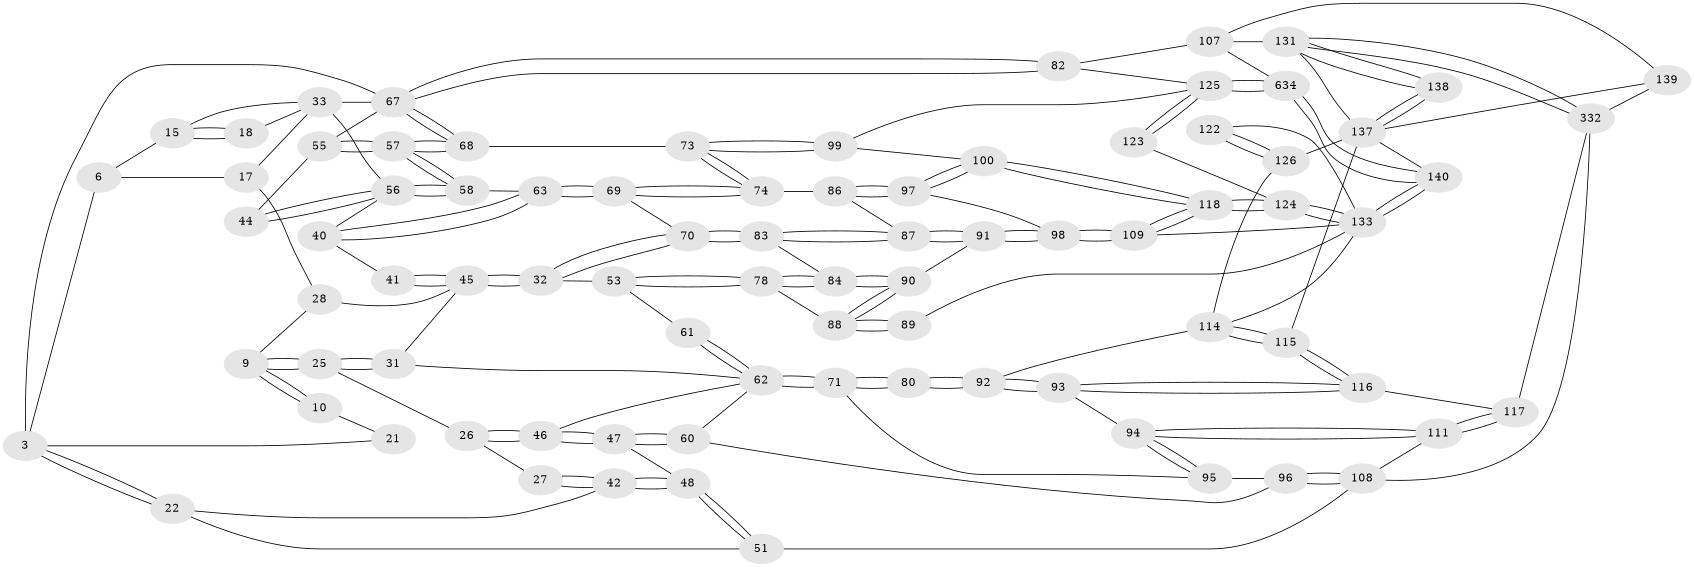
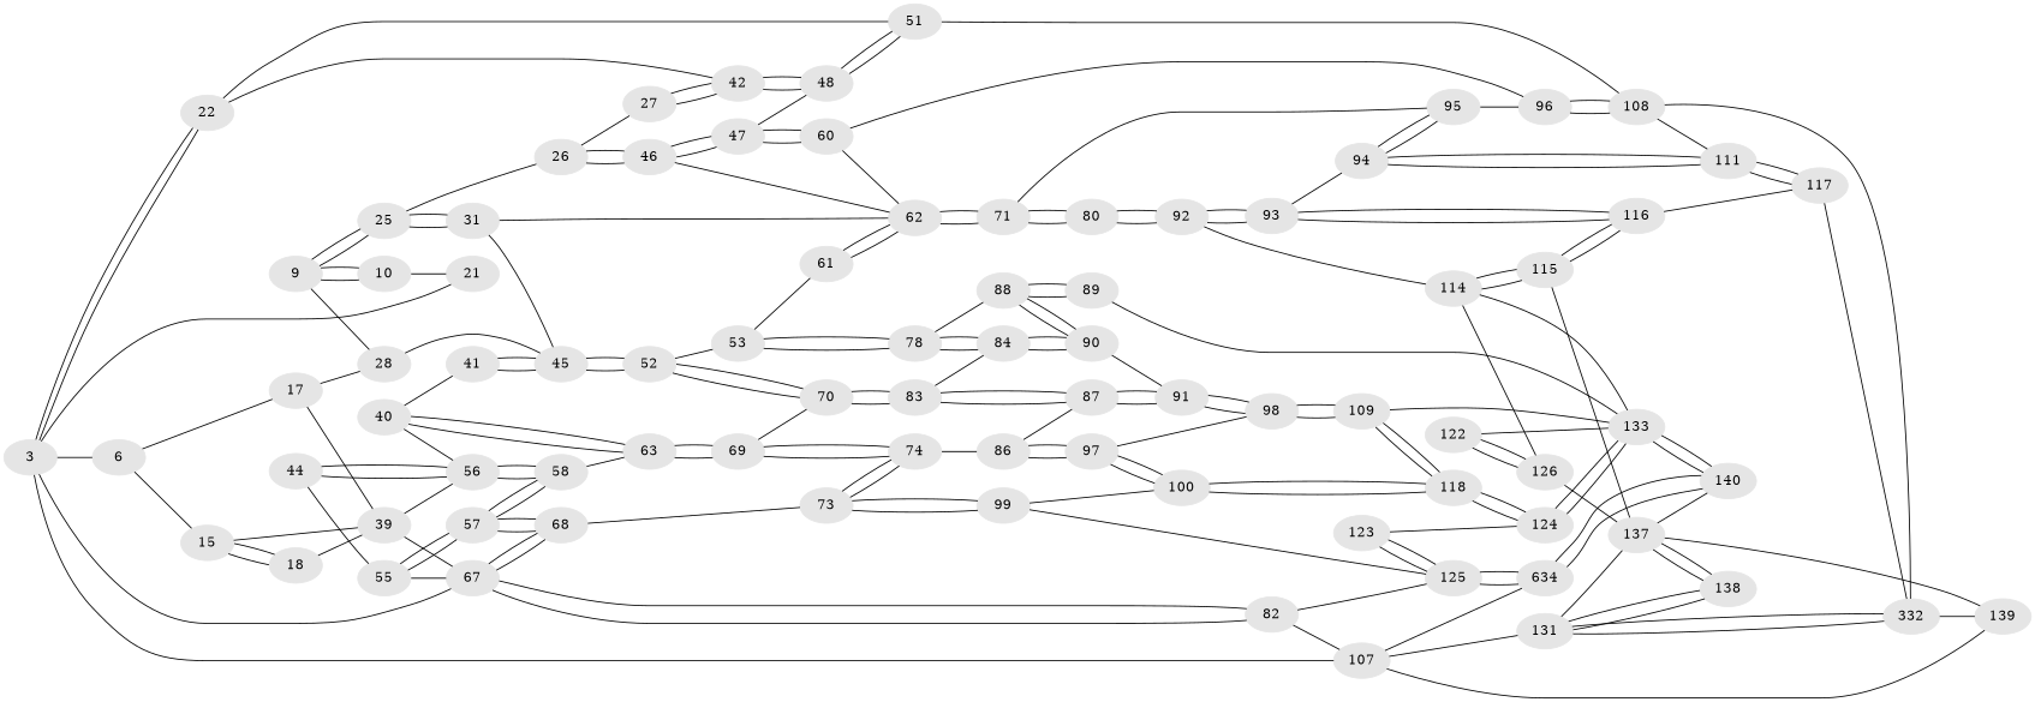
  graph {
    rankdir=LR
    node [color=gray90 style=filled]
    3 [super="+2"]
    6 [super="+1"]
    21 [super="+5"]
    22
    67 [super="+38+37+36"]
    107 [super="+81"]
    15 [super="+14+13"]
    17 [super="+7"]
    42 [super="+24"]
    51
    68
    82
    n13 [label=634]
    139 [super="+106"]
    131 [super="+130"]
    18
-   33 [super="+32"]
+   33 [super="+32" label=39]
    28 [super="+8"]
    9
    10
    25
    26
    31
    45 [super="+30+29"]
    56 [super="+39+35+34"]
    48
    108 [super="+104+66"]
    27
    46
    62 [super="+59+50"]
    47
-   52 [label=32]
+   52
    71
    58
    40
    41
    63
    69
    44
    55 [super="+43"]
    57
    53
    70
    60
    96 [super="+65+64"]
    111
    n47 [label=332 super="+129"]
    61 [super="+54"]
    78
    83
    84
    88 [super="+77+76+85"]
    73
    80
    95 [super="+72"]
    74
    125 [super="+112+113"]
    99
    86
    87
    92
    100
    97
    90
    89
    93
    114 [super="+103"]
    91
    98
    133 [super="+121+110+101"]
    140
    109
    94
    116
    115
    126 [super="+120+119"]
    117
    118
    124
    137 [super="+136"]
    138
    122
    123
    3 -- 6
    3 -- 21
    3 -- 22
    3 -- 22
    3 -- 67
+   3 -- 107 [weight=2]
    6 -- 15
    6 -- 17
    22 -- 42
    22 -- 51
    67 -- 68
    67 -- 68
    67 -- 82
    67 -- 82
    107 -- n13
    107 -- 139
    107 -- 131
    15 -- 18 [weight=2]
    15 -- 18
    15 -- 33 [weight=2]
    17 -- 33
    17 -- 28 [weight=2]
    42 -- 48
    42 -- 48
    51 -- 108
    68 -- 73
    82 -- 107
    82 -- 125
    n13 -- 140
    n13 -- 140
    131 -- n47
    131 -- n47
    131 -- 137
    131 -- 138 [weight=2]
    131 -- 138
    18 -- 33
    33 -- 67 [weight=2]
    33 -- 56 [weight=2]
    28 -- 45
    9 -- 28
    9 -- 10
    9 -- 10
    9 -- 25
    9 -- 25
    10 -- 21 [weight=2]
    25 -- 26
    25 -- 31
    25 -- 31
    26 -- 27
    26 -- 46
    26 -- 46
    31 -- 45
    31 -- 62
    45 -- 52
    45 -- 52
    56 -- 58
    56 -- 58
    48 -- 51
    48 -- 51
    108 -- 111
    108 -- n47
    27 -- 42 [weight=2]
    27 -- 42
    46 -- 62
    46 -- 47
    46 -- 47
    62 -- 71
    62 -- 71
    47 -- 48
    47 -- 60
    47 -- 60
    52 -- 53
    52 -- 70
    52 -- 70
    71 -- 80
    71 -- 80
    71 -- 95
    58 -- 63
    40 -- 56
    40 -- 41
    40 -- 63
    40 -- 63
    41 -- 45 [weight=2]
    41 -- 45
    63 -- 69
    63 -- 69
    69 -- 70
    69 -- 74
    69 -- 74
    44 -- 56 [weight=2]
    44 -- 56
    44 -- 55
    55 -- 67 [weight=2]
    55 -- 57
    55 -- 57
    57 -- 68
    57 -- 68
    57 -- 58
    57 -- 58
    53 -- 61
    53 -- 78
    53 -- 78
    70 -- 83
    70 -- 83
    60 -- 62
    60 -- 96
    96 -- 108 [weight=2]
    96 -- 108
    111 -- 117
    111 -- 117
    n47 -- 139
    61 -- 62 [weight=2]
    61 -- 62
    78 -- 84
    78 -- 84
    78 -- 88
    83 -- 84
    83 -- 87
    83 -- 87
    84 -- 90
    84 -- 90
    88 -- 90
    88 -- 90
    88 -- 89 [weight=2]
    88 -- 89
    73 -- 74
    73 -- 74
    73 -- 99
    73 -- 99
    80 -- 92
    80 -- 92
    95 -- 96 [weight=2]
    74 -- 86
    125 -- n13
    125 -- n13
    99 -- 125
    99 -- 100
    86 -- 87
    86 -- 97
    86 -- 97
    87 -- 91
    87 -- 91
    92 -- 93
    92 -- 93
    92 -- 114
    100 -- 118
    100 -- 118
    97 -- 100
    97 -- 100
    97 -- 98
    90 -- 91
    89 -- 133
    93 -- 94
    93 -- 116
    93 -- 116
    114 -- 133
    114 -- 115
    114 -- 115
    114 -- 126 [weight=2]
    91 -- 98
    91 -- 98
    98 -- 109
    98 -- 109
    133 -- 140
    133 -- 140
    109 -- 133
    109 -- 118
    109 -- 118
    94 -- 111
    94 -- 111
    94 -- 95
    94 -- 95
    116 -- 117
    115 -- 116
    115 -- 116
    115 -- 137
    126 -- 137
    117 -- n47
    118 -- 124
    118 -- 124
    124 -- 133
    124 -- 133
    137 -- 139
    137 -- 140
    137 -- 138
    137 -- 138
    122 -- 133
    122 -- 126 [weight=2]
    122 -- 126
    123 -- 125 [weight=2]
    123 -- 125
    123 -- 124
  }
